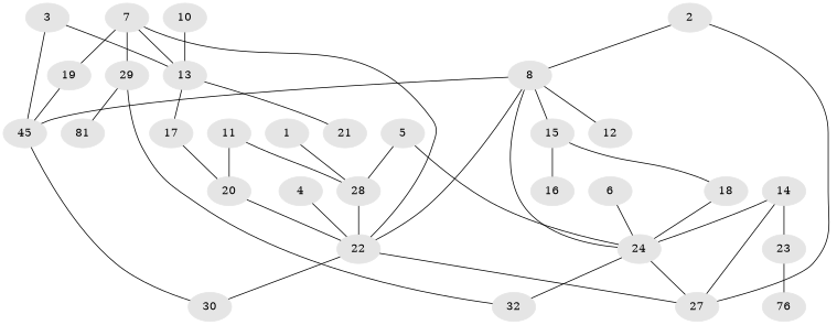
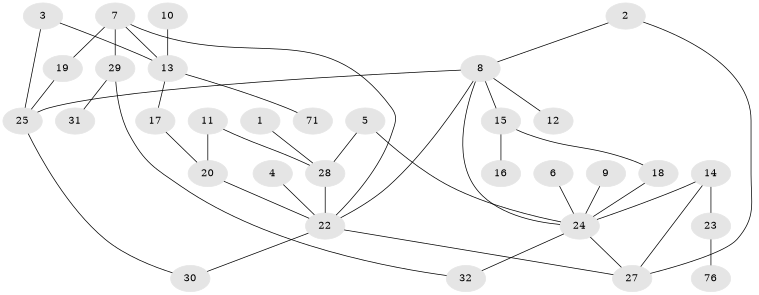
  graph {
    node [color=gray90 style=filled]
    edge [weight=1.0]
    1
    28
    22
    27
    30
    2
    8
-   25 [label=45]
+   25
    24
    12
    15
    3
    13
    17
-   21
+   21 [label=71]
    4
    5
    32
    6
    7
    19
    29
-   31 [label=81]
+   31
    16
    18
+   9
    10
    11
    20
    14
    23
    n32 [label=76]
    1 -- 28
    28 -- 22
    22 -- 27
    22 -- 30
    2 -- 27
    2 -- 8
    8 -- 22
    8 -- 25
    8 -- 24
    8 -- 12
    8 -- 15
    25 -- 30
    24 -- 27
    24 -- 32
    15 -- 16
    15 -- 18
    3 -- 25
    3 -- 13
    13 -- 17
    13 -- 21
    17 -- 20
    4 -- 22
    5 -- 28
    5 -- 24
    6 -- 24
    7 -- 22
    7 -- 13
    7 -- 19 [weight=2.0]
    7 -- 29
    19 -- 25
    29 -- 32
    29 -- 31
    18 -- 24
+   9 -- 24
    10 -- 13
    11 -- 28
    11 -- 20
    20 -- 22
    14 -- 27
    14 -- 24
    14 -- 23
    23 -- n32
  }
